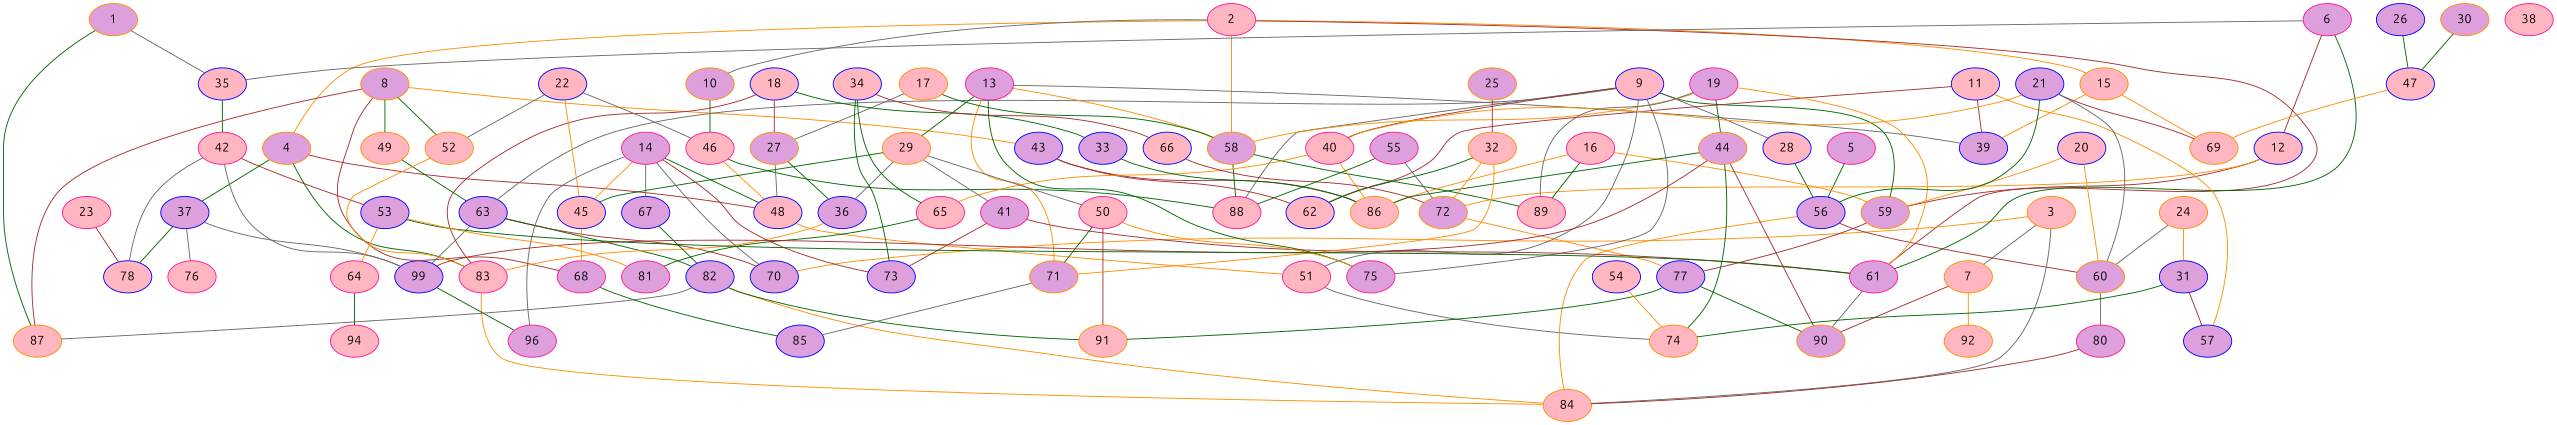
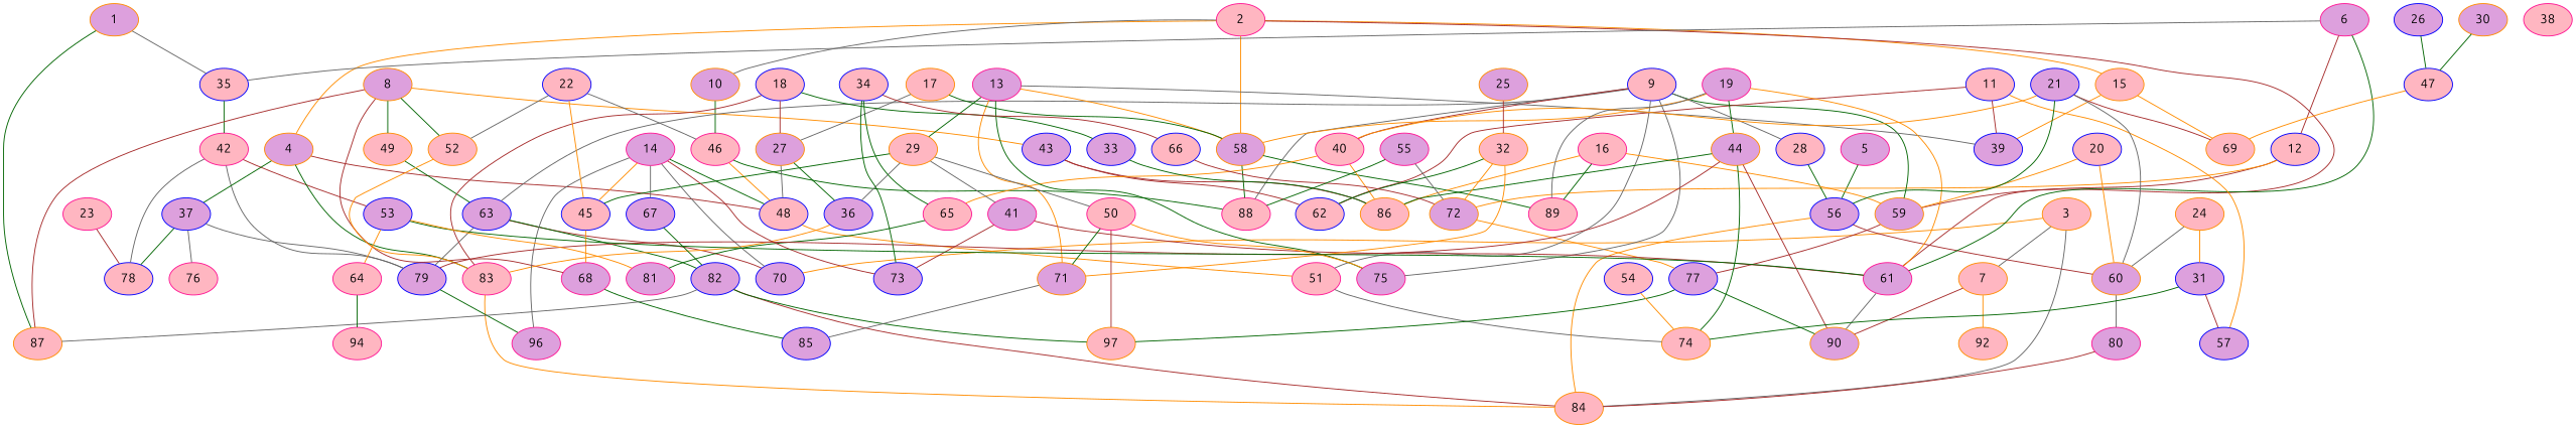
  graph {
    fontname=Ubuntu
    node [color=blue fillcolor=lightpink fontname=Ubuntu style=filled]
    edge [color=darkgreen fontname=Ubuntu]
    1 [color=darkorange fillcolor=plum]
    35
    87 [color=darkorange]
    42 [color=deeppink]
    2 [color=deeppink]
    4 [color=darkorange fillcolor=plum]
    10 [color=darkorange fillcolor=plum]
    15 [color=darkorange]
    58 [color=darkorange fillcolor=plum]
    61 [color=deeppink fillcolor=plum]
    37 [fillcolor=plum]
    48
    83 [color=deeppink]
    46 [color=deeppink]
    39 [fillcolor=plum]
    69 [color=darkorange]
    88 [color=deeppink]
    89 [color=deeppink]
    90 [color=darkorange fillcolor=plum]
    3 [color=darkorange]
    7 [color=darkorange]
    70 [fillcolor=plum]
    84 [color=darkorange]
    92 [color=darkorange]
    78
    76 [color=deeppink]
-   79 [fillcolor=plum label=99]
+   79 [fillcolor=plum]
    51 [color=deeppink]
    5 [color=deeppink fillcolor=plum]
    56 [fillcolor=plum]
    60 [color=darkorange fillcolor=plum]
    6 [color=deeppink fillcolor=plum]
    12
    59 [color=darkorange fillcolor=plum]
    72 [color=darkorange fillcolor=plum]
    85 [fillcolor=plum]
    8 [color=darkorange fillcolor=plum]
    43 [fillcolor=plum]
    49 [color=darkorange]
    52 [color=darkorange]
    68 [color=deeppink fillcolor=plum]
    62
    86 [color=darkorange]
    63 [fillcolor=plum]
    9
    28
    40 [color=deeppink]
    75 [color=deeppink fillcolor=plum]
    65 [color=deeppink]
    74 [color=darkorange]
    77 [fillcolor=plum]
    82 [fillcolor=plum]
    11
    57 [fillcolor=plum]
    13 [color=deeppink fillcolor=plum]
    29 [color=darkorange]
    71 [color=darkorange fillcolor=plum]
    45
    36 [fillcolor=plum]
    41 [color=deeppink fillcolor=plum]
    50 [color=deeppink]
    14 [color=deeppink fillcolor=plum]
    67 [fillcolor=plum]
    73 [fillcolor=plum]
    n65 [color=deeppink fillcolor=plum label=96]
    16 [color=deeppink]
    17 [color=darkorange]
    27 [color=darkorange fillcolor=plum]
    18
    33 [fillcolor=plum]
    19 [color=deeppink fillcolor=plum]
    44 [color=darkorange fillcolor=plum]
    20
    80 [color=deeppink fillcolor=plum]
    21 [fillcolor=plum]
    22
    23 [color=deeppink]
    24 [color=darkorange]
    31 [fillcolor=plum]
    25 [color=darkorange fillcolor=plum]
    32 [color=darkorange]
    26 [fillcolor=plum]
    47
-   91 [color=darkorange]
+   91 [color=darkorange label=97]
    30 [color=darkorange fillcolor=plum]
    34
    66
    81 [color=deeppink fillcolor=plum]
    53 [fillcolor=plum]
    38 [color=deeppink]
    64 [color=deeppink]
    94 [color=deeppink]
    54
    55 [color=deeppink fillcolor=plum]
    1 -- 35 [color=gray40]
    1 -- 87
    35 -- 42
    42 -- 78 [color=gray40]
    42 -- 79 [color=gray40]
    42 -- 53 [color=brown]
    2 -- 4 [color=darkorange]
    2 -- 10 [color=gray40]
    2 -- 15 [color=darkorange]
    2 -- 58 [color=darkorange]
    2 -- 61 [color=brown]
    4 -- 37
    4 -- 48 [color=brown]
    4 -- 83
    10 -- 46
    15 -- 39 [color=darkorange]
    15 -- 69 [color=darkorange]
    58 -- 88
    58 -- 89
    61 -- 90 [color=gray40]
    37 -- 78
    37 -- 76 [color=gray40]
    37 -- 79 [color=gray40]
    48 -- 51 [color=darkorange]
    83 -- 84 [color=darkorange]
    46 -- 48 [color=darkorange]
    46 -- 88
    3 -- 7 [color=gray40]
    3 -- 70 [color=darkorange]
    3 -- 84 [color=gray40]
    7 -- 90 [color=brown]
    7 -- 92 [color=darkorange]
    79 -- n65
    51 -- 74 [color=gray40]
    5 -- 56
    56 -- 84 [color=darkorange]
    56 -- 60 [color=brown]
    60 -- 80 [color=gray40]
    6 -- 35 [color=gray40]
    6 -- 61
    6 -- 12 [color=brown]
    12 -- 59 [color=brown]
    12 -- 72 [color=darkorange]
    59 -- 77 [color=brown]
    72 -- 77 [color=darkorange]
    8 -- 87 [color=brown]
    8 -- 43 [color=darkorange]
    8 -- 49
    8 -- 52
    8 -- 68 [color=brown]
    43 -- 62 [color=brown]
    43 -- 86 [color=brown]
    49 -- 63
    52 -- 83 [color=darkorange]
    68 -- 85
    63 -- 70 [color=brown]
    63 -- 79 [color=gray40]
    63 -- 82
    9 -- 88 [color=gray40]
    9 -- 51 [color=gray40]
    9 -- 59
    9 -- 63 [color=gray40]
    9 -- 28 [color=gray40]
    9 -- 40 [color=brown]
    9 -- 75 [color=gray40]
    28 -- 56
    40 -- 86 [color=darkorange]
    40 -- 65 [color=darkorange]
    65 -- 81
    77 -- 90
    77 -- 91
    82 -- 87 [color=gray40]
-   82 -- 84 [color=darkorange]
+   82 -- 84 [color=brown]
    82 -- 91
    11 -- 39 [color=brown]
    11 -- 62 [color=brown]
    11 -- 57 [color=darkorange]
    13 -- 58 [color=darkorange]
    13 -- 39 [color=gray40]
    13 -- 75
    13 -- 29
    13 -- 71 [color=darkorange]
    29 -- 45
    29 -- 36 [color=gray40]
    29 -- 41 [color=gray40]
    29 -- 50 [color=gray40]
    71 -- 85 [color=gray40]
    45 -- 68 [color=darkorange]
    36 -- 83 [color=darkorange]
    41 -- 61 [color=brown]
    41 -- 73 [color=brown]
    50 -- 75 [color=darkorange]
    50 -- 71
    50 -- 91 [color=brown]
    14 -- 48
    14 -- 70 [color=gray40]
    14 -- 45 [color=darkorange]
    14 -- 67 [color=gray40]
    14 -- 73 [color=brown]
    14 -- n65 [color=gray40]
    67 -- 82
    16 -- 89
    16 -- 59 [color=darkorange]
    16 -- 86 [color=darkorange]
    17 -- 58
    17 -- 27 [color=gray40]
    27 -- 48 [color=gray40]
    27 -- 36
    18 -- 83 [color=brown]
    18 -- 27 [color=brown]
    18 -- 33
    33 -- 86
    19 -- 58 [color=darkorange]
    19 -- 61 [color=darkorange]
    19 -- 89 [color=gray40]
    19 -- 44
    44 -- 90 [color=brown]
    44 -- 79 [color=brown]
    44 -- 86
    44 -- 74
    20 -- 60 [color=darkorange]
    20 -- 59 [color=darkorange]
    80 -- 84 [color=brown]
    21 -- 69 [color=brown]
    21 -- 56
    21 -- 60 [color=gray40]
    21 -- 40 [color=darkorange]
    22 -- 46 [color=gray40]
    22 -- 52 [color=gray40]
    22 -- 45 [color=darkorange]
    23 -- 78 [color=brown]
    24 -- 60 [color=gray40]
    24 -- 31 [color=darkorange]
    31 -- 74
    31 -- 57 [color=brown]
    25 -- 32 [color=brown]
    32 -- 72 [color=darkorange]
    32 -- 62
    32 -- 71 [color=darkorange]
    26 -- 47
    47 -- 69 [color=darkorange]
    30 -- 47
    34 -- 65
    34 -- 73
    34 -- 66 [color=brown]
    66 -- 72 [color=brown]
    53 -- 61
    53 -- 81 [color=darkorange]
    53 -- 64 [color=darkorange]
    64 -- 94
    54 -- 74 [color=darkorange]
    55 -- 88
    55 -- 72 [color=gray40]
  }
